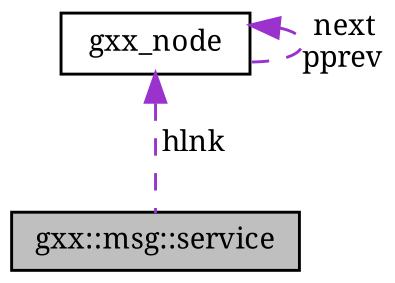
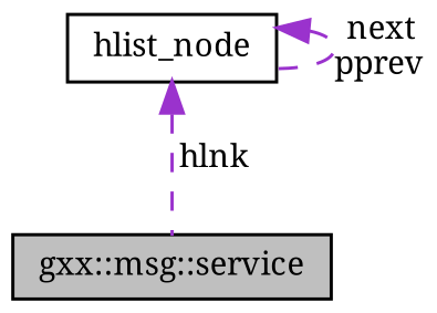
  digraph {
    fontname="Noto Serif"
    node [color=black fontname="Noto Serif" fontsize=10 shape=record style=filled]
    edge [color=darkorchid3 dir=back fontname="Noto Serif" fontsize=10 labelfontname=Helvetica labelfontsize=10 style=dashed]
    n1 [fillcolor=grey75 fontcolor=black height=0.2 label="gxx::msg::service" width=0.4]
-   n2 [fillcolor=white height=0.2 label=gxx_node width=0.4]
+   n2 [fillcolor=white height=0.2 label=hlist_node width=0.4]
    n2 -> n1 [label=" hlnk"]
    n2 -> n2 [label=" next\npprev"]
  }
